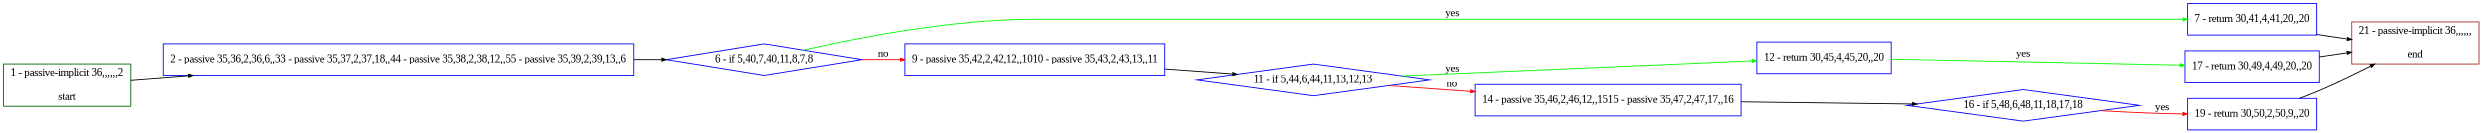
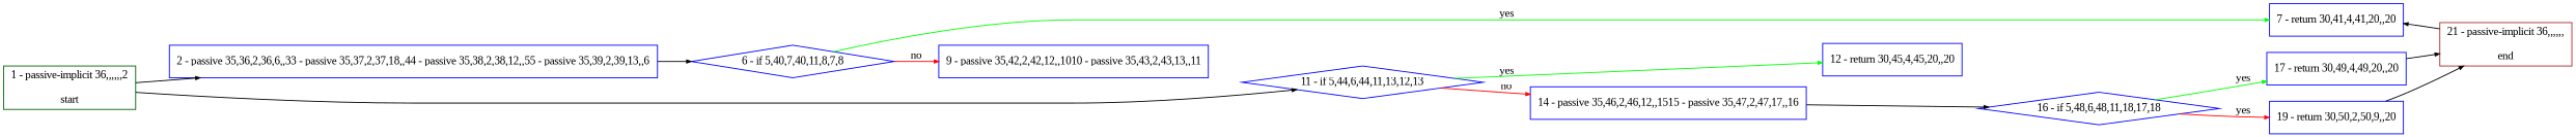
  digraph {
    bgcolor=white
    compound=true
    fillcolor="#FFFFCC"
    fontname="Liberation Serif"
    fontsize=12
    pack=true
    packmode=clust
    rankdir=LR
    style="rounded,filled"
    node [color="#0000ff" compound=true fillcolor="#ffffff" fixedsize=false fontname="Liberation Serif" fontsize=12 node_initialized=no shape=box style=filled]
    edge [arrowhead=normal arrowsize=0.5 arrowtail=none color="#000000" compound=true dir=forward fontcolor=black fontname="Liberation Serif" fontsize=12]
    n1 [label="2 - passive 35,36,2,36,6,,33 - passive 35,37,2,37,18,,44 - passive 35,38,2,38,12,,55 - passive 35,39,2,39,13,,6"]
    n2 [label="6 - if 5,40,7,40,11,8,7,8" shape=diamond]
    n3 [label="7 - return 30,41,4,41,20,,20"]
    n4 [label="9 - passive 35,42,2,42,12,,1010 - passive 35,43,2,43,13,,11"]
    n5 [color="#006400" label="1 - passive-implicit 36,,,,,,2\n\nstart"]
    n6 [color="#a52a2a" label="21 - passive-implicit 36,,,,,,\n\nend"]
    n7 [label="11 - if 5,44,6,44,11,13,12,13" shape=diamond]
    n8 [label="12 - return 30,45,4,45,20,,20"]
    n9 [label="14 - passive 35,46,2,46,12,,1515 - passive 35,47,2,47,17,,16"]
    n10 [label="16 - if 5,48,6,48,11,18,17,18" shape=diamond]
    n11 [label="17 - return 30,49,4,49,20,,20"]
    n12 [label="19 - return 30,50,2,50,9,,20"]
    n1 -> n2
    n2 -> n3 [color="#00ff00" label=yes]
    n2 -> n4 [color="#ff0000" label=no]
-   n3 -> n6
-   n4 -> n7
+   n6 -> n3
+   n5 -> n7
    n5 -> n1
    n7 -> n8 [color="#00ff00" label=yes]
    n7 -> n9 [color="#ff0000" label=no]
    n9 -> n10
-   n8 -> n11 [color="#00ff00" label=yes]
+   n10 -> n11 [color="#00ff00" label=yes]
    n10 -> n12 [color="#ff0000" label=yes]
    n11 -> n6
    n12 -> n6
  }
